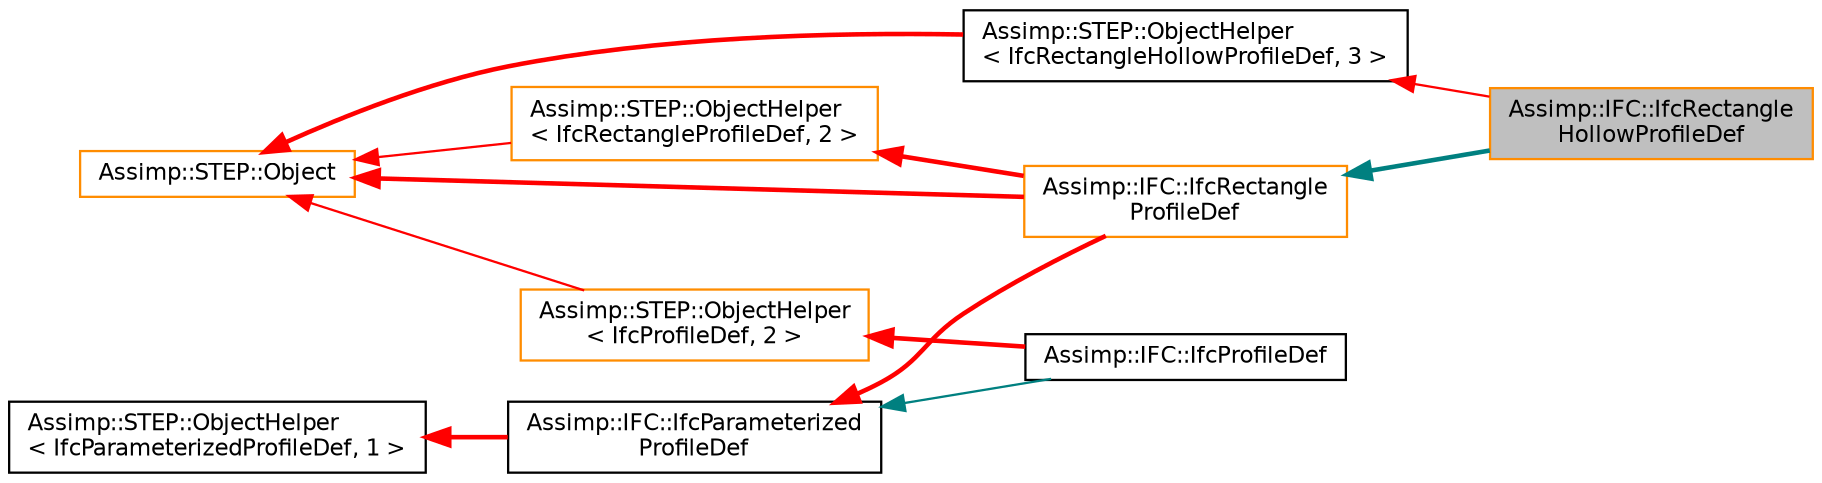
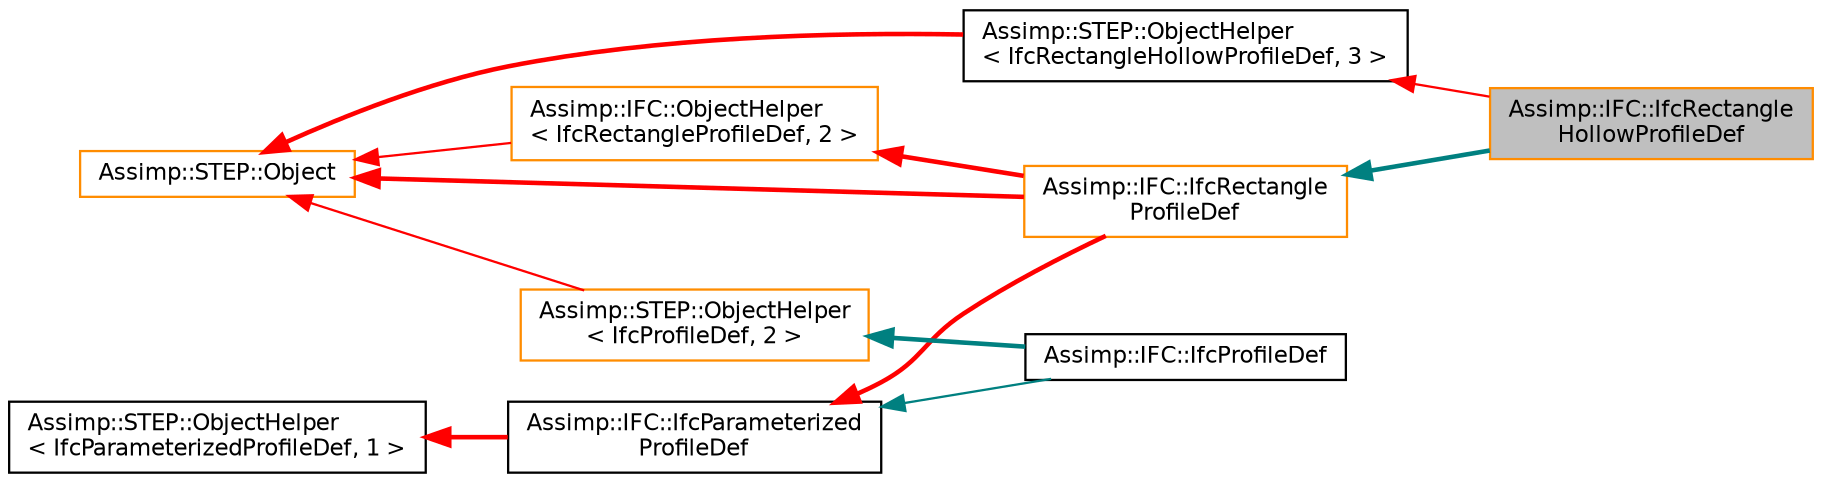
  digraph {
    rankdir=LR
    node [color=darkorange fillcolor=white fontname=Helvetica fontsize=10 shape=record style=filled]
    edge [color=red dir=back fontname=Helvetica fontsize=10 labelfontname=Helvetica labelfontsize=10 style=bold]
    n1 [fillcolor=grey75 fontcolor=black height=0.2 label="Assimp::IFC::IfcRectangle\lHollowProfileDef" width=0.4]
    n2 [height=0.2 label="Assimp::IFC::IfcRectangle\lProfileDef" width=0.4]
    n3 [color=black height=0.2 label="Assimp::IFC::IfcParameterized\lProfileDef" width=0.4]
    n4 [color=black height=0.2 label="Assimp::IFC::IfcProfileDef" width=0.4]
    n5 [height=0.2 label="Assimp::STEP::ObjectHelper\l\< IfcProfileDef, 2 \>" width=0.4]
    n6 [height=0.2 label="Assimp::STEP::Object" width=0.4]
-   n7 [height=0.2 label="Assimp::STEP::ObjectHelper\l\< IfcRectangleProfileDef, 2 \>" width=0.4]
+   n7 [height=0.2 label="Assimp::IFC::ObjectHelper\l\< IfcRectangleProfileDef, 2 \>" width=0.4]
    n8 [color=black height=0.2 label="Assimp::STEP::ObjectHelper\l\< IfcRectangleHollowProfileDef, 3 \>" width=0.4]
    n9 [color=black height=0.2 label="Assimp::STEP::ObjectHelper\l\< IfcParameterizedProfileDef, 1 \>" width=0.4]
    n2 -> n1 [color=teal]
    n3 -> n2
    n3 -> n4 [color=teal style=solid]
-   n5 -> n4
+   n5 -> n4 [color=teal]
    n6 -> n2
    n6 -> n5 [style=solid]
    n6 -> n7 [style=solid]
    n6 -> n8
    n7 -> n2
    n8 -> n1 [style=solid]
    n9 -> n3
  }
